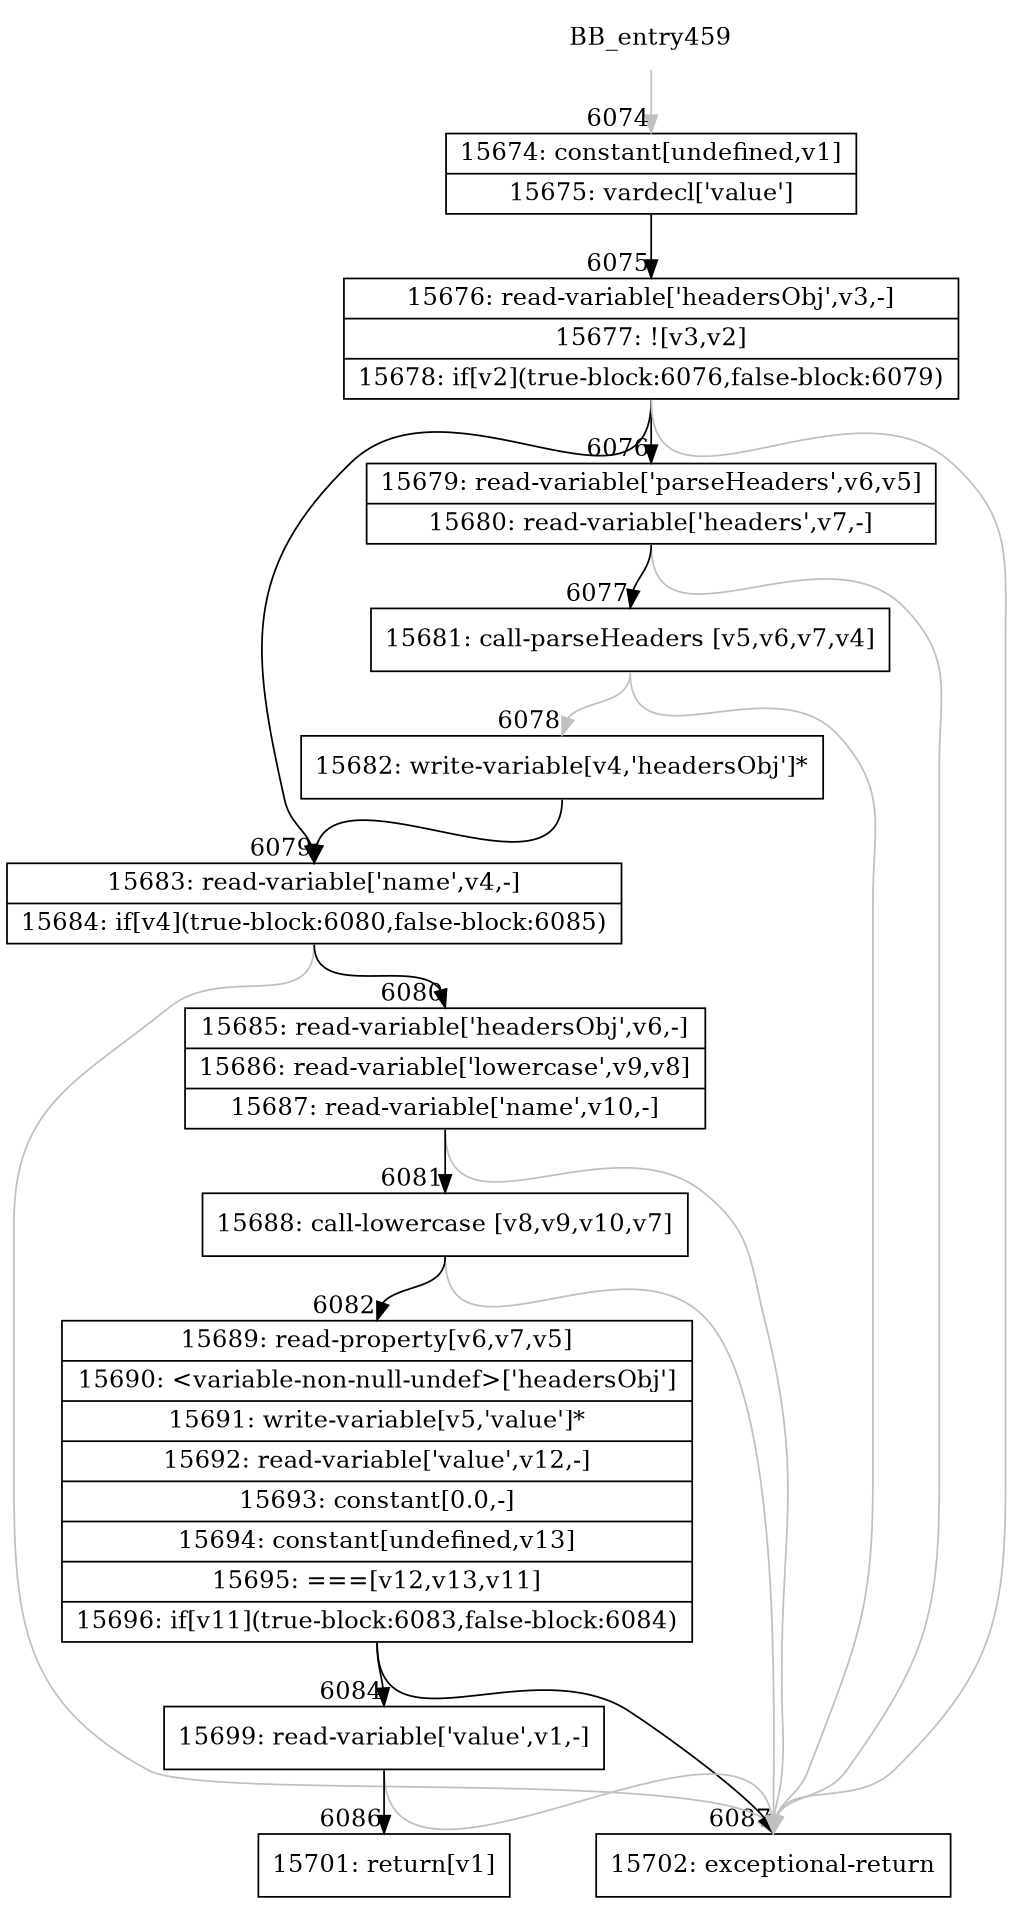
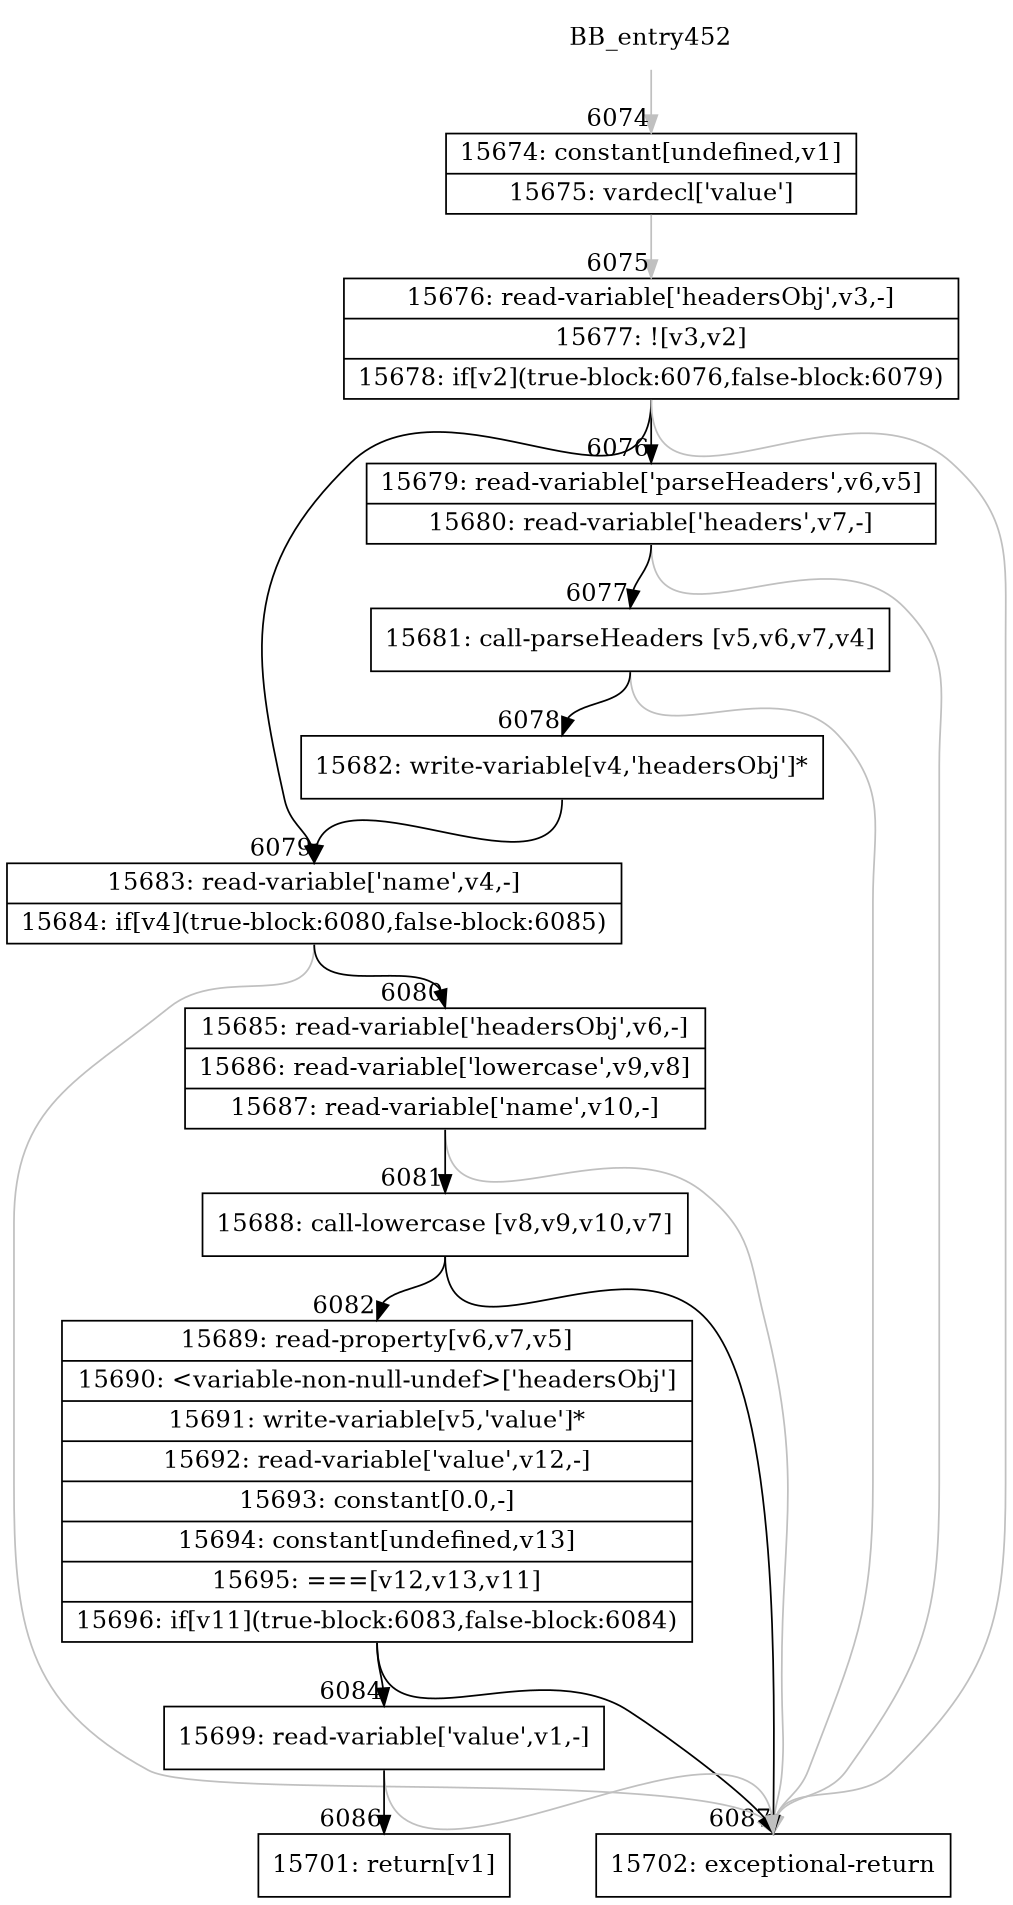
  digraph {
    rankdir=TD
    node [shape=record]
    edge [headport=n tailport=s]
-   BB_entry452 [shape=none label=BB_entry459]
+   BB_entry452 [shape=none]
    n2 [label="{15674: constant[undefined,v1]|15675: vardecl['value']}"]
    n3 [label="{15676: read-variable['headersObj',v3,-]|15677: ![v3,v2]|15678: if[v2](true-block:6076,false-block:6079)}"]
    n4 [label="{15679: read-variable['parseHeaders',v6,v5]|15680: read-variable['headers',v7,-]}"]
    n5 [label="{15683: read-variable['name',v4,-]|15684: if[v4](true-block:6080,false-block:6085)}"]
    n6 [label="{15702: exceptional-return}"]
    n7 [label="{15681: call-parseHeaders [v5,v6,v7,v4]}"]
    n8 [label="{15685: read-variable['headersObj',v6,-]|15686: read-variable['lowercase',v9,v8]|15687: read-variable['name',v10,-]}"]
    n9 [label="{15682: write-variable[v4,'headersObj']*}"]
    n10 [label="{15688: call-lowercase [v8,v9,v10,v7]}"]
    n11 [label="{15689: read-property[v6,v7,v5]|15690: \<variable-non-null-undef\>['headersObj']|15691: write-variable[v5,'value']*|15692: read-variable['value',v12,-]|15693: constant[0.0,-]|15694: constant[undefined,v13]|15695: ===[v12,v13,v11]|15696: if[v11](true-block:6083,false-block:6084)}"]
    n12 [label="{15701: return[v1]}"]
    n13 [label="{15699: read-variable['value',v1,-]}"]
    BB_entry452 -> n2 [color=gray headlabel="    6074"]
-   n2 -> n3 [headlabel="      6075"]
+   n2 -> n3 [headlabel="      6075" color=gray]
    n3 -> n4 [headlabel="      6076"]
    n3 -> n5 [headlabel="      6079"]
    n3 -> n6 [color=gray headlabel="      6087"]
    n4 -> n6 [color=gray]
    n4 -> n7 [headlabel="      6077"]
    n5 -> n6 [color=gray]
    n5 -> n8 [headlabel="      6080"]
    n7 -> n6 [color=gray]
-   n7 -> n9 [headlabel="      6078" color=gray]
+   n7 -> n9 [headlabel="      6078"]
    n8 -> n6 [color=gray]
    n8 -> n10 [headlabel="      6081"]
    n9 -> n5
-   n10 -> n6 [color=gray]
+   n10 -> n6 [color=black]
    n10 -> n11 [headlabel="      6082"]
    n11 -> n6 [color=black]
    n11 -> n13 [headlabel="      6084"]
    n13 -> n6 [color=gray]
    n13 -> n12 [headlabel="      6086"]
  }
